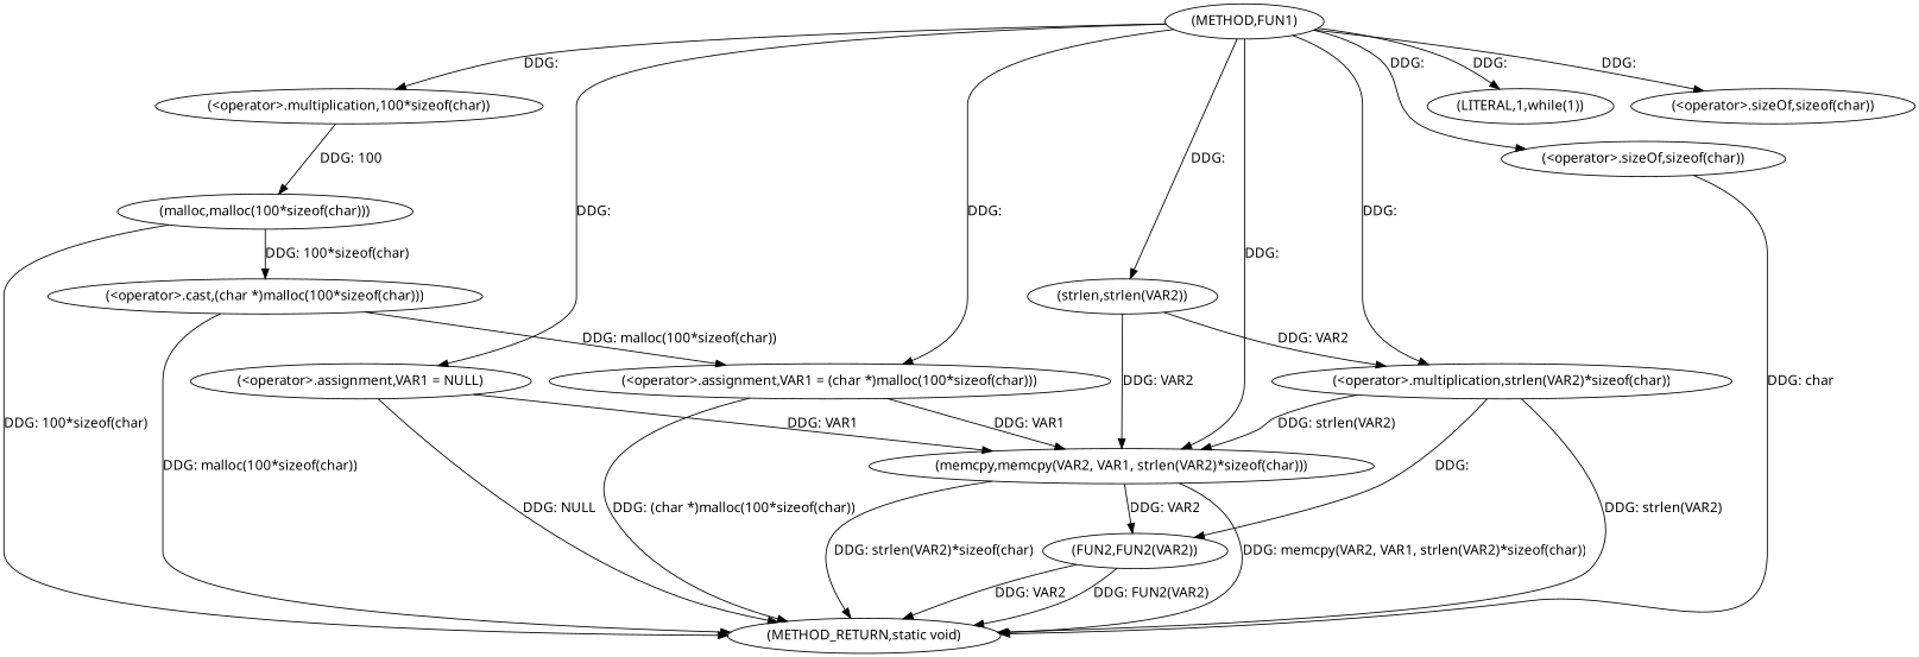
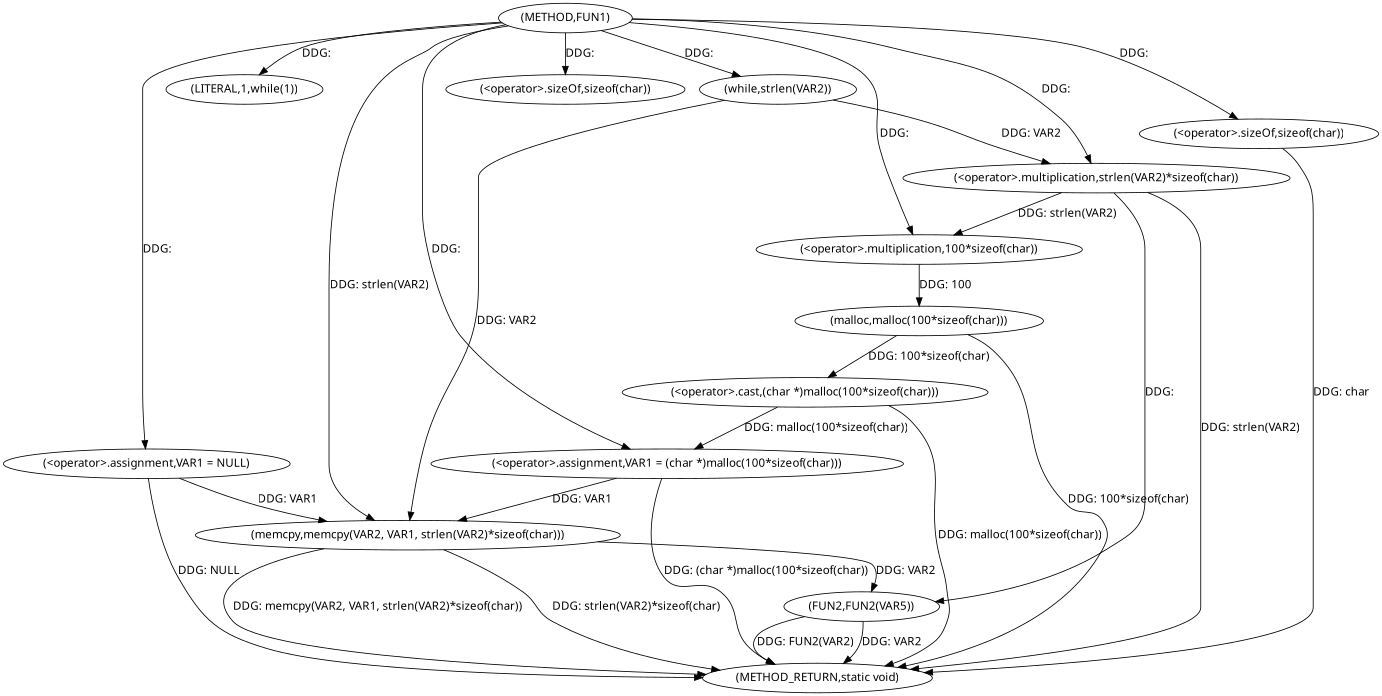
  digraph {
    fontname="Noto Sans"
    node [fontname="Noto Sans"]
    edge [fontname="Noto Sans"]
    n1 [label="(METHOD,FUN1)"]
    n2 [label="(<operator>.assignment,VAR1 = NULL)"]
    n3 [label="(LITERAL,1,while(1))"]
    n4 [label="(<operator>.assignment,VAR1 = (char *)malloc(100*sizeof(char)))"]
    n5 [label="(<operator>.multiplication,100*sizeof(char))"]
    n6 [label="(<operator>.sizeOf,sizeof(char))"]
    n7 [label="(memcpy,memcpy(VAR2, VAR1, strlen(VAR2)*sizeof(char)))"]
    n8 [label="(<operator>.multiplication,strlen(VAR2)*sizeof(char))"]
-   n9 [label="(strlen,strlen(VAR2))"]
+   n9 [label="(while,strlen(VAR2))"]
    n10 [label="(<operator>.sizeOf,sizeof(char))"]
    n11 [label="(METHOD_RETURN,static void)"]
    n12 [label="(malloc,malloc(100*sizeof(char)))"]
-   n13 [label="(FUN2,FUN2(VAR2))"]
+   n13 [label="(FUN2,FUN2(VAR5))"]
    n14 [label="(<operator>.cast,(char *)malloc(100*sizeof(char)))"]
    n1 -> n2 [label="DDG: "]
    n1 -> n3 [label="DDG: "]
    n1 -> n4 [label="DDG: "]
    n1 -> n5 [label="DDG: "]
    n1 -> n6 [label="DDG: "]
-   n1 -> n7 [label="DDG: "]
+   n1 -> n7 [label="DDG: strlen(VAR2)"]
    n1 -> n8 [label="DDG: "]
    n1 -> n9 [label="DDG: "]
    n1 -> n10 [label="DDG: "]
    n2 -> n7 [label="DDG: VAR1"]
    n2 -> n11 [label="DDG: NULL"]
    n4 -> n7 [label="DDG: VAR1"]
    n4 -> n11 [label="DDG: (char *)malloc(100*sizeof(char))"]
    n5 -> n12 [label="DDG: 100"]
    n7 -> n11 [label="DDG: memcpy(VAR2, VAR1, strlen(VAR2)*sizeof(char))"]
    n7 -> n11 [label="DDG: strlen(VAR2)*sizeof(char)"]
    n7 -> n13 [label="DDG: VAR2"]
-   n8 -> n7 [label="DDG: strlen(VAR2)"]
+   n8 -> n5 [label="DDG: strlen(VAR2)"]
    n8 -> n11 [label="DDG: strlen(VAR2)"]
    n8 -> n13 [label="DDG: "]
    n9 -> n7 [label="DDG: VAR2"]
    n9 -> n8 [label="DDG: VAR2"]
    n10 -> n11 [label="DDG: char"]
    n12 -> n11 [label="DDG: 100*sizeof(char)"]
    n12 -> n14 [label="DDG: 100*sizeof(char)"]
    n13 -> n11 [label="DDG: VAR2"]
    n13 -> n11 [label="DDG: FUN2(VAR2)"]
    n14 -> n4 [label="DDG: malloc(100*sizeof(char))"]
    n14 -> n11 [label="DDG: malloc(100*sizeof(char))"]
  }
